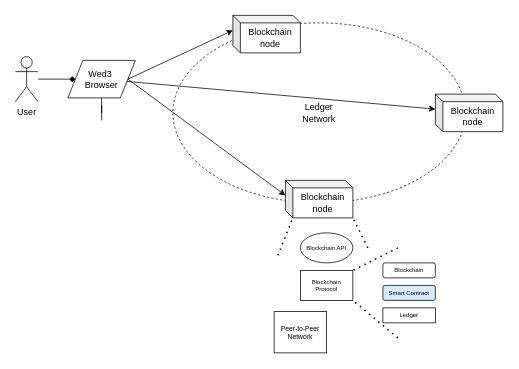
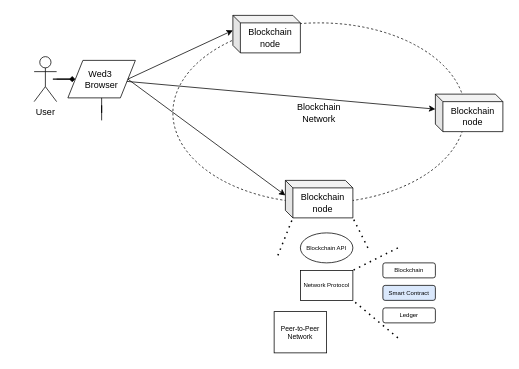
  <mxCell id="0" />
  <mxCell id="1" parent="0" />
- <mxCell id="2" value="Ledger&lt;div&gt;Network&lt;/div&gt;" style="ellipse;whiteSpace=wrap;html=1;dashed=1;" vertex="1" parent="1"><mxGeometry x="230" y="30" width="390" height="240" as="geometry" /></mxCell>
+ <mxCell id="2" value="Blockchain&lt;div&gt;Network&lt;/div&gt;" style="ellipse;whiteSpace=wrap;html=1;dashed=1;" vertex="1" parent="1"><mxGeometry x="230" y="30" width="390" height="240" as="geometry" /></mxCell>
  <mxCell id="3" value="Blockchain&lt;div&gt;node&lt;/div&gt;" style="shape=cube;whiteSpace=wrap;html=1;boundedLbl=1;backgroundOutline=1;darkOpacity=0.05;darkOpacity2=0.1;size=10;" vertex="1" parent="1"><mxGeometry x="380" y="240" width="90" height="50" as="geometry" /></mxCell>
  <mxCell id="4" value="Blockchain&lt;div&gt;node&lt;/div&gt;" style="shape=cube;whiteSpace=wrap;html=1;boundedLbl=1;backgroundOutline=1;darkOpacity=0.05;darkOpacity2=0.1;size=10;" vertex="1" parent="1"><mxGeometry x="310" y="20" width="90" height="50" as="geometry" /></mxCell>
  <mxCell id="5" value="Blockchain&lt;div&gt;node&lt;/div&gt;" style="shape=cube;whiteSpace=wrap;html=1;boundedLbl=1;backgroundOutline=1;darkOpacity=0.05;darkOpacity2=0.1;size=10;" vertex="1" parent="1"><mxGeometry x="580" y="125" width="90" height="50" as="geometry" /></mxCell>
  <mxCell id="6" value="" style="edgeStyle=orthogonalEdgeStyle;rounded=0;orthogonalLoop=1;jettySize=auto;html=1;endArrow=diamond;" edge="1" parent="1" source="7" target="8"><mxGeometry relative="1" as="geometry" /></mxCell>
- <mxCell id="7" value="User" style="shape=umlActor;verticalLabelPosition=bottom;verticalAlign=top;html=1;outlineConnect=0;" vertex="1" parent="1"><mxGeometry x="20" y="75" width="30" height="60" as="geometry" /></mxCell>
+ <mxCell id="7" value="User" style="shape=umlActor;verticalLabelPosition=bottom;verticalAlign=top;html=1;outlineConnect=0;" vertex="1" parent="1"><mxGeometry x="45" y="75" width="30" height="60" as="geometry" /></mxCell>
  <mxCell id="8" value="Wed3&amp;nbsp;&lt;div&gt;Browser&lt;/div&gt;" style="shape=parallelogram;perimeter=parallelogramPerimeter;whiteSpace=wrap;html=1;fixedSize=1;" vertex="1" parent="1"><mxGeometry x="90" y="80" width="90" height="50" as="geometry" /></mxCell>
  <mxCell id="9" value="" style="edgeStyle=orthogonalEdgeStyle;rounded=0;orthogonalLoop=1;jettySize=auto;html=1;endArrow=none;endFill=0;" edge="1" parent="1" source="10" target="8"><mxGeometry relative="1" as="geometry" /></mxCell>
  <mxCell id="10" value="" style="shape=image;verticalLabelPosition=bottom;labelBackgroundColor=default;verticalAlign=top;aspect=fixed;imageAspect=0;image=https://as2.ftcdn.net/v2/jpg/02/59/27/77/1000_F_259277720_bU50iC5MZ7DeZKh9QXnKWWBoYqFYNtxp.jpg;clipPath=inset(18.33% 18.33% 18.33% 17.67%);" vertex="1" parent="1"><mxGeometry x="114.79" y="160" width="40.42" height="40" as="geometry" /></mxCell>
  <mxCell id="11" value="" style="endArrow=classic;html=1;rounded=0;entryX=0;entryY=0;entryDx=0;entryDy=20;entryPerimeter=0;exitX=1;exitY=0.5;exitDx=0;exitDy=0;" edge="1" parent="1" source="8" target="4"><mxGeometry width="50" height="50" relative="1" as="geometry"><mxPoint x="250" y="360" as="sourcePoint" /><mxPoint x="300" y="310" as="targetPoint" /></mxGeometry></mxCell>
  <mxCell id="12" value="" style="endArrow=classic;html=1;rounded=0;entryX=0;entryY=0;entryDx=0;entryDy=20;entryPerimeter=0;exitX=1;exitY=0.5;exitDx=0;exitDy=0;" edge="1" parent="1" source="8" target="3"><mxGeometry width="50" height="50" relative="1" as="geometry"><mxPoint x="180" y="115" as="sourcePoint" /><mxPoint x="320" y="50" as="targetPoint" /></mxGeometry></mxCell>
  <mxCell id="13" value="" style="endArrow=classic;html=1;rounded=0;entryX=0;entryY=0;entryDx=0;entryDy=20;entryPerimeter=0;" edge="1" parent="1" source="8" target="5"><mxGeometry width="50" height="50" relative="1" as="geometry"><mxPoint x="190" y="125" as="sourcePoint" /><mxPoint x="330" y="60" as="targetPoint" /></mxGeometry></mxCell>
  <mxCell id="14" value="" style="endArrow=none;dashed=1;html=1;dashPattern=1 3;strokeWidth=2;rounded=0;entryX=0;entryY=0;entryDx=10;entryDy=50;entryPerimeter=0;" edge="1" parent="1" target="3"><mxGeometry width="50" height="50" relative="1" as="geometry"><mxPoint x="370" y="340" as="sourcePoint" /><mxPoint x="380" y="280" as="targetPoint" /></mxGeometry></mxCell>
  <mxCell id="15" value="" style="endArrow=none;dashed=1;html=1;dashPattern=1 3;strokeWidth=2;rounded=0;entryX=1;entryY=1;entryDx=0;entryDy=0;entryPerimeter=0;" edge="1" parent="1" target="3"><mxGeometry width="50" height="50" relative="1" as="geometry"><mxPoint x="490" y="330" as="sourcePoint" /><mxPoint x="400" y="300" as="targetPoint" /></mxGeometry></mxCell>
  <mxCell id="16" value="Blockchain API" style="ellipse;whiteSpace=wrap;html=1;fontSize=8;" vertex="1" parent="1"><mxGeometry x="400" y="310" width="70" height="40" as="geometry" /></mxCell>
- <mxCell id="17" value="Blockchain Protocol" style="rounded=0;whiteSpace=wrap;html=1;fontSize=8;" vertex="1" parent="1"><mxGeometry x="400" y="360" width="70" height="40" as="geometry" /></mxCell>
+ <mxCell id="17" value="Network Protocol" style="rounded=0;whiteSpace=wrap;html=1;fontSize=8;" vertex="1" parent="1"><mxGeometry x="400" y="360" width="70" height="40" as="geometry" /></mxCell>
  <mxCell id="18" value="Peer-to-Peer&lt;div style=&quot;font-size: 9px;&quot;&gt;Network&lt;/div&gt;" style="rounded=0;whiteSpace=wrap;html=1;fontSize=9;" vertex="1" parent="1"><mxGeometry x="365" y="415" width="70" height="55" as="geometry" /></mxCell>
  <mxCell id="19" value="" style="endArrow=none;dashed=1;html=1;dashPattern=1 3;strokeWidth=2;rounded=0;entryX=1;entryY=0;entryDx=0;entryDy=0;" edge="1" parent="1" target="17"><mxGeometry width="50" height="50" relative="1" as="geometry"><mxPoint x="530" y="330" as="sourcePoint" /><mxPoint x="480" y="360" as="targetPoint" /></mxGeometry></mxCell>
  <mxCell id="20" value="Blockchain" style="rounded=1;whiteSpace=wrap;html=1;fontSize=8;" vertex="1" parent="1"><mxGeometry x="510" y="350" width="70" height="20" as="geometry" /></mxCell>
  <mxCell id="21" value="" style="endArrow=none;dashed=1;html=1;dashPattern=1 3;strokeWidth=2;rounded=0;entryX=1;entryY=1;entryDx=0;entryDy=0;" edge="1" parent="1" target="17"><mxGeometry width="50" height="50" relative="1" as="geometry"><mxPoint x="530" y="450" as="sourcePoint" /><mxPoint x="480" y="370" as="targetPoint" /></mxGeometry></mxCell>
  <mxCell id="22" value="Smart Contract" style="rounded=1;whiteSpace=wrap;html=1;fontSize=8;fillColor=#dae8fc;" vertex="1" parent="1"><mxGeometry x="510" y="380" width="70" height="20" as="geometry" /></mxCell>
- <mxCell id="23" value="Ledger" style="whiteSpace=wrap;html=1;fontSize=8;rounded=0;" vertex="1" parent="1"><mxGeometry x="510" y="410" width="70" height="20" as="geometry" /></mxCell>
+ <mxCell id="23" value="Ledger" style="rounded=1;whiteSpace=wrap;html=1;fontSize=8;" vertex="1" parent="1"><mxGeometry x="510" y="410" width="70" height="20" as="geometry" /></mxCell>
